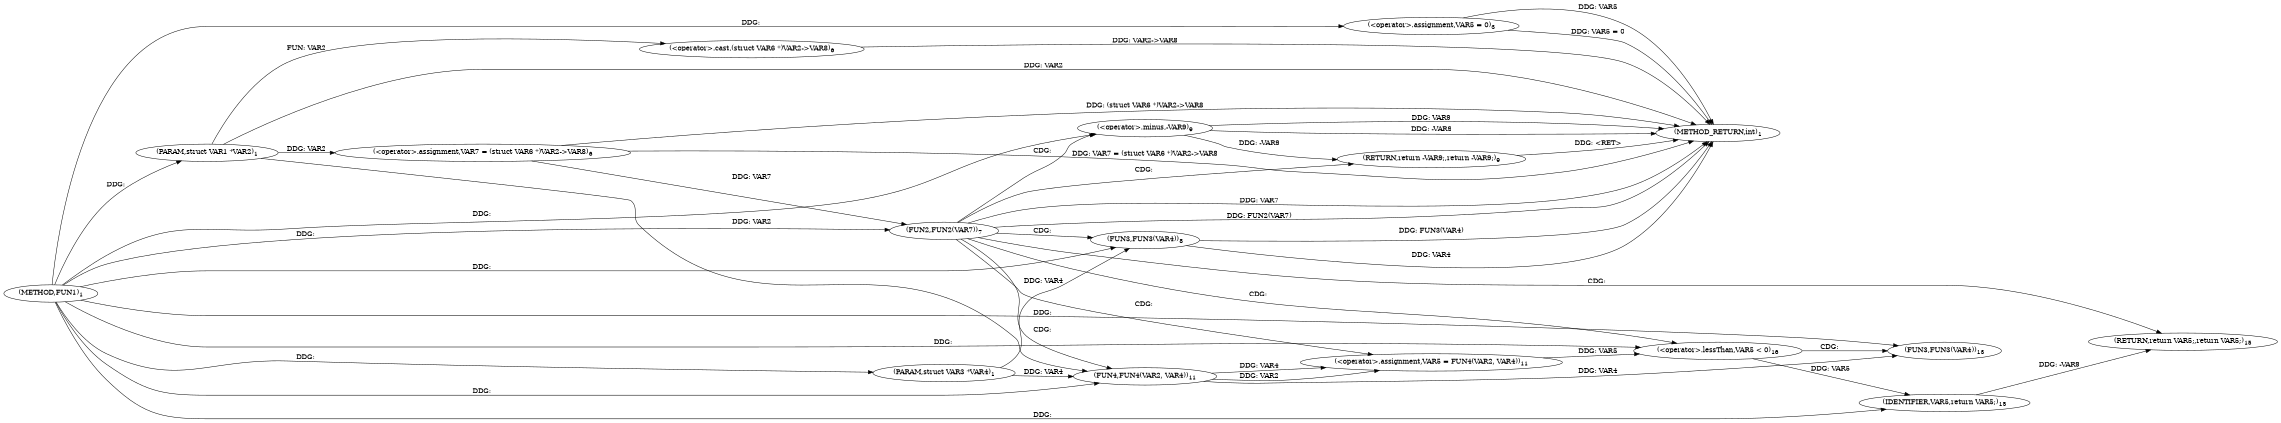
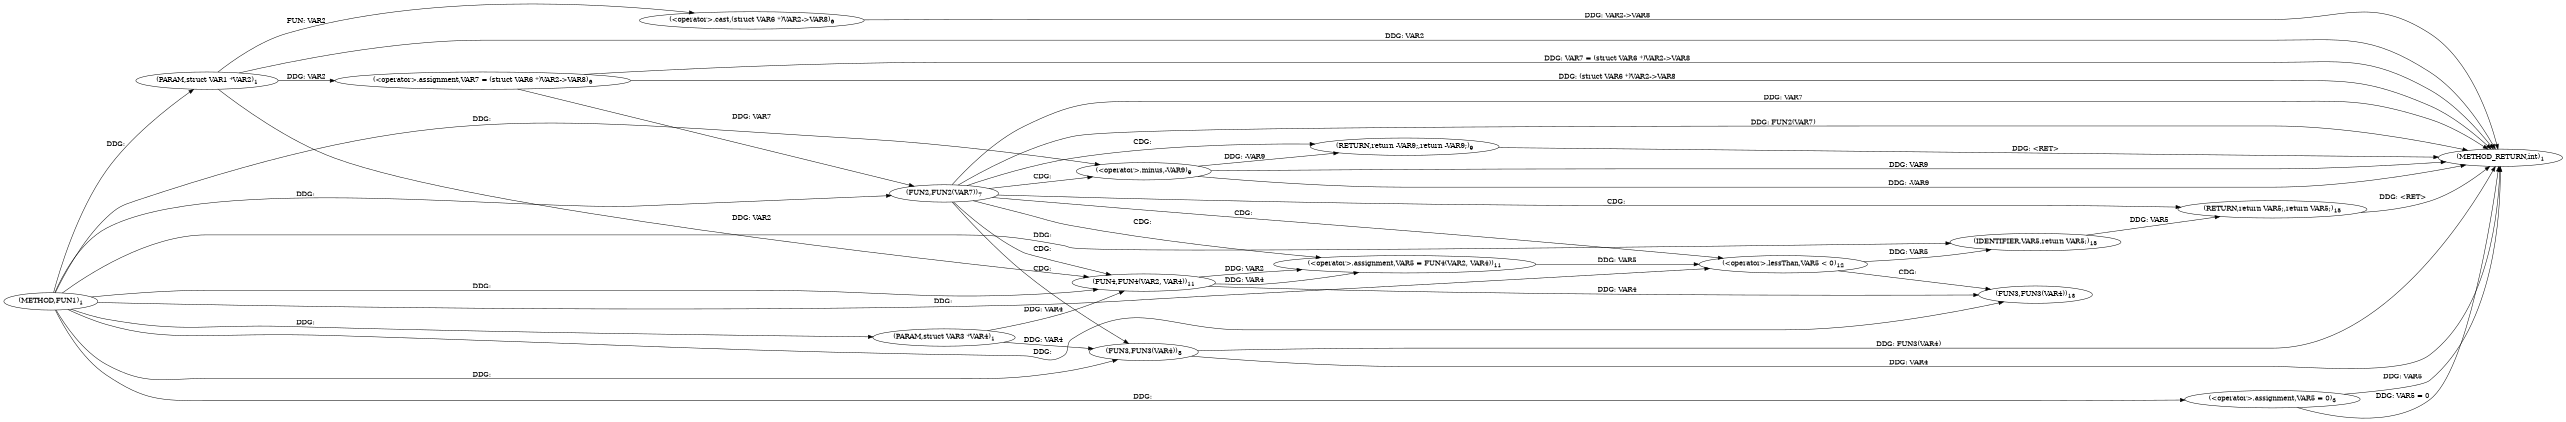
  digraph {
    rankdir=LR
    n1 [label=<(METHOD,FUN1)<SUB>1</SUB>>]
    n2 [label=<(PARAM,struct VAR1 *VAR2)<SUB>1</SUB>>]
    n3 [label=<(PARAM,struct VAR3 *VAR4)<SUB>1</SUB>>]
    n4 [label=<(&lt;operator&gt;.assignment,VAR5 = 0)<SUB>3</SUB>>]
    n5 [label=<(FUN2,FUN2(VAR7))<SUB>7</SUB>>]
-   n6 [label=<(&lt;operator&gt;.lessThan,VAR5 &lt; 0)<SUB>16</SUB>>]
+   n6 [label=<(&lt;operator&gt;.lessThan,VAR5 &lt; 0)<SUB>12</SUB>>]
    n7 [label=<(IDENTIFIER,VAR5,return VAR5;)<SUB>15</SUB>>]
    n8 [label=<(FUN3,FUN3(VAR4))<SUB>8</SUB>>]
    n9 [label=<(FUN4,FUN4(VAR2, VAR4))<SUB>11</SUB>>]
    n10 [label=<(FUN3,FUN3(VAR4))<SUB>13</SUB>>]
    n11 [label=<(&lt;operator&gt;.minus,-VAR9)<SUB>9</SUB>>]
    n12 [label=<(METHOD_RETURN,int)<SUB>1</SUB>>]
    n13 [label=<(&lt;operator&gt;.assignment,VAR7 = (struct VAR6 *)VAR2-&gt;VAR8)<SUB>6</SUB>>]
    n14 [label=<(&lt;operator&gt;.cast,(struct VAR6 *)VAR2-&gt;VAR8)<SUB>6</SUB>>]
    n15 [label=<(&lt;operator&gt;.assignment,VAR5 = FUN4(VAR2, VAR4))<SUB>11</SUB>>]
    n16 [label=<(RETURN,return VAR5;,return VAR5;)<SUB>15</SUB>>]
    n17 [label=<(RETURN,return -VAR9;,return -VAR9;)<SUB>9</SUB>>]
    n1 -> n2 [label="DDG: "]
    n1 -> n3 [label="DDG: "]
    n1 -> n4 [label="DDG: "]
    n1 -> n5 [label="DDG: "]
    n1 -> n6 [label="DDG: "]
    n1 -> n7 [label="DDG: "]
    n1 -> n8 [label="DDG: "]
    n1 -> n9 [label="DDG: "]
    n1 -> n10 [label="DDG: "]
    n1 -> n11 [label="DDG: "]
    n2 -> n9 [label="DDG: VAR2"]
    n2 -> n12 [label="DDG: VAR2"]
    n2 -> n13 [label="DDG: VAR2"]
    n2 -> n14 [label="FUN: VAR2"]
    n3 -> n8 [label="DDG: VAR4"]
    n3 -> n9 [label="DDG: VAR4"]
    n4 -> n12 [label="DDG: VAR5"]
    n4 -> n12 [label="DDG: VAR5 = 0"]
    n5 -> n6 [label="CDG: "]
    n5 -> n8 [label="CDG: "]
    n5 -> n9 [label="CDG: "]
    n5 -> n11 [label="CDG: "]
    n5 -> n12 [label="DDG: VAR7"]
    n5 -> n12 [label="DDG: FUN2(VAR7)"]
    n5 -> n15 [label="CDG: "]
    n5 -> n16 [label="CDG: "]
    n5 -> n17 [label="CDG: "]
    n6 -> n7 [label="DDG: VAR5"]
    n6 -> n10 [label="CDG: "]
-   n7 -> n16 [label="DDG: -VAR9"]
+   n7 -> n16 [label="DDG: VAR5"]
    n8 -> n12 [label="DDG: VAR4"]
    n8 -> n12 [label="DDG: FUN3(VAR4)"]
    n9 -> n10 [label="DDG: VAR4"]
    n9 -> n15 [label="DDG: VAR2"]
    n9 -> n15 [label="DDG: VAR4"]
    n11 -> n12 [label="DDG: VAR9"]
    n11 -> n12 [label="DDG: -VAR9"]
    n11 -> n17 [label="DDG: -VAR9"]
    n13 -> n5 [label="DDG: VAR7"]
    n13 -> n12 [label="DDG: (struct VAR6 *)VAR2-&gt;VAR8"]
    n13 -> n12 [label="DDG: VAR7 = (struct VAR6 *)VAR2-&gt;VAR8"]
    n14 -> n12 [label="DDG: VAR2-&gt;VAR8"]
    n15 -> n6 [label="DDG: VAR5"]
+   n16 -> n12 [label="DDG: &lt;RET&gt;"]
    n17 -> n12 [label="DDG: &lt;RET&gt;"]
  }
